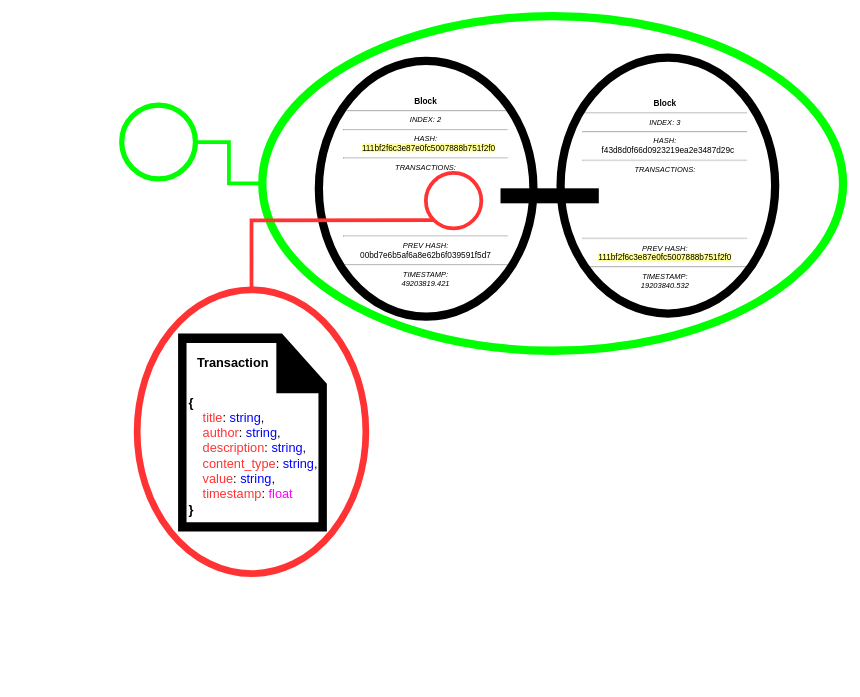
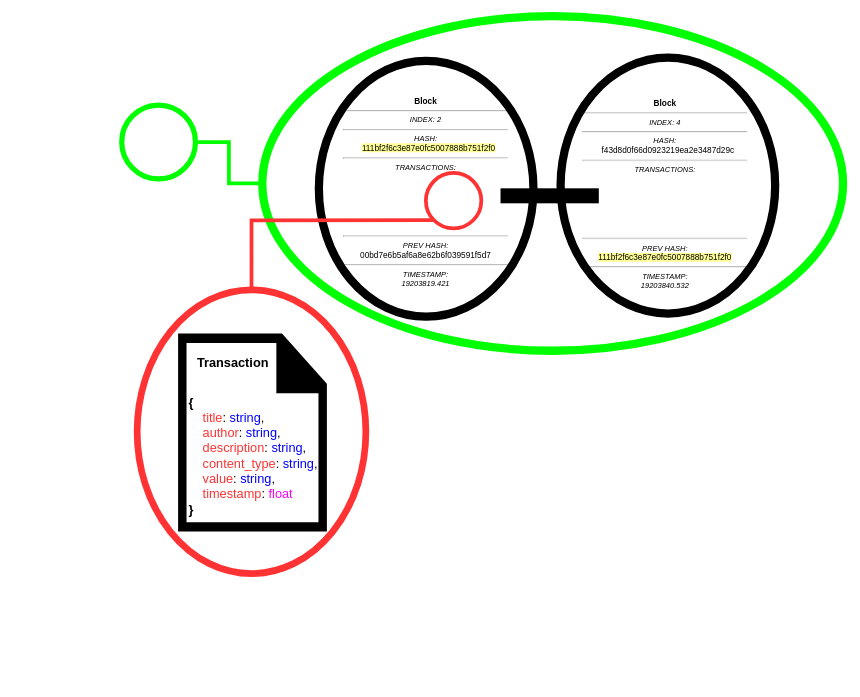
  <mxCell id="0" />
  <mxCell id="1" parent="0" />
  <mxCell id="2" value="" style="group" vertex="1" connectable="0" parent="1"><mxGeometry x="20.003" y="136.003" width="712" height="770" as="geometry" /></mxCell>
  <mxCell id="3" value="" style="group" vertex="1" connectable="0" parent="2"><mxGeometry x="17.05" width="449.95" height="628" as="geometry" /></mxCell>
  <mxCell id="4" value="" style="shape=image;html=1;verticalAlign=top;verticalLabelPosition=bottom;labelBackgroundColor=#ffffff;imageAspect=0;aspect=fixed;image=https://cdn4.iconfinder.com/data/icons/internet-networking-and-communication-glyph-24/24/Chain_link_hyperlink_link_linkage_web-128.png;rounded=0;fontSize=11;rotation=45;" vertex="1" parent="3"><mxGeometry x="60.694" y="15.998" width="77.246" height="77.246" as="geometry" /></mxCell>
  <mxCell id="5" value="" style="shape=image;html=1;verticalAlign=top;verticalLabelPosition=bottom;labelBackgroundColor=#ffffff;imageAspect=0;aspect=fixed;image=https://cdn4.iconfinder.com/data/icons/internet-networking-and-communication-glyph-24/24/Chain_link_hyperlink_link_linkage_web-128.png;rounded=0;fontSize=11;rotation=45;" vertex="1" parent="3"><mxGeometry x="134.776" y="15.998" width="77.246" height="77.246" as="geometry" /></mxCell>
  <mxCell id="6" value="" style="shape=image;html=1;verticalAlign=top;verticalLabelPosition=bottom;labelBackgroundColor=#ffffff;imageAspect=0;aspect=fixed;image=https://cdn4.iconfinder.com/data/icons/internet-networking-and-communication-glyph-24/24/Chain_link_hyperlink_link_linkage_web-128.png;rounded=0;fontSize=11;rotation=135;" vertex="1" parent="3"><mxGeometry x="180.08" y="58.694" width="77.246" height="77.246" as="geometry" /></mxCell>
  <mxCell id="7" value="" style="shape=image;html=1;verticalAlign=top;verticalLabelPosition=bottom;labelBackgroundColor=#ffffff;imageAspect=0;aspect=fixed;image=https://cdn4.iconfinder.com/data/icons/internet-networking-and-communication-glyph-24/24/Chain_link_hyperlink_link_linkage_web-128.png;rounded=0;fontSize=11;rotation=45;" vertex="1" parent="3"><mxGeometry x="60.694" y="100.828" width="77.246" height="77.246" as="geometry" /></mxCell>
  <mxCell id="8" value="" style="shape=image;html=1;verticalAlign=top;verticalLabelPosition=bottom;labelBackgroundColor=#ffffff;imageAspect=0;aspect=fixed;image=https://cdn4.iconfinder.com/data/icons/internet-networking-and-communication-glyph-24/24/Chain_link_hyperlink_link_linkage_web-128.png;rounded=0;fontSize=11;rotation=45;" vertex="1" parent="3"><mxGeometry x="134.776" y="100.828" width="77.246" height="77.246" as="geometry" /></mxCell>
  <mxCell id="9" value="" style="shape=image;html=1;verticalAlign=top;verticalLabelPosition=bottom;labelBackgroundColor=#ffffff;imageAspect=0;aspect=fixed;image=https://cdn4.iconfinder.com/data/icons/internet-networking-and-communication-glyph-24/24/Chain_link_hyperlink_link_linkage_web-128.png;rounded=0;fontSize=11;rotation=-45;" vertex="1" parent="3"><mxGeometry x="16.42" y="142.963" width="77.246" height="77.246" as="geometry" /></mxCell>
  <mxCell id="10" value="" style="shape=image;html=1;verticalAlign=top;verticalLabelPosition=bottom;labelBackgroundColor=#ffffff;imageAspect=0;aspect=fixed;image=https://cdn4.iconfinder.com/data/icons/internet-networking-and-communication-glyph-24/24/Chain_link_hyperlink_link_linkage_web-128.png;rounded=0;fontSize=11;rotation=45;" vertex="1" parent="3"><mxGeometry x="60.694" y="184.585" width="77.246" height="77.246" as="geometry" /></mxCell>
  <mxCell id="11" value="" style="ellipse;whiteSpace=wrap;html=1;aspect=fixed;rounded=0;fontSize=11;fillColor=none;strokeColor=#00FF00;strokeWidth=7;" vertex="1" parent="3"><mxGeometry x="124.545" y="3.652" width="98.303" height="98.303" as="geometry" /></mxCell>
  <mxCell id="12" value="" style="group" vertex="1" connectable="0" parent="3"><mxGeometry x="145.127" y="249.796" width="304.823" height="378.204" as="geometry" /></mxCell>
  <mxCell id="13" value="" style="ellipse;whiteSpace=wrap;html=1;rounded=0;labelBackgroundColor=#FFFF99;fontSize=22;strokeColor=#FF3333;strokeWidth=9;fillColor=none;" vertex="1" parent="12"><mxGeometry width="304.823" height="378.204" as="geometry" /></mxCell>
  <mxCell id="14" value="" style="group" vertex="1" connectable="0" parent="12"><mxGeometry x="54.573" y="58.184" width="234.37" height="264.02" as="geometry" /></mxCell>
  <mxCell id="15" value="" style="sketch=0;pointerEvents=1;shadow=0;dashed=0;html=1;strokeColor=none;fillColor=#000000;labelPosition=center;verticalLabelPosition=bottom;verticalAlign=top;outlineConnect=0;align=center;shape=mxgraph.office.concepts.document_blank;rounded=0;labelBackgroundColor=#FFFF99;fontSize=22;" vertex="1" parent="14"><mxGeometry width="198.3" height="264.02" as="geometry" /></mxCell>
  <mxCell id="16" value="&lt;b&gt;{&lt;/b&gt;&lt;br&gt;&amp;nbsp; &amp;nbsp; &lt;font color=&quot;#ff3333&quot;&gt;title&lt;/font&gt;: &lt;font color=&quot;#0000ff&quot;&gt;string&lt;/font&gt;,&lt;br&gt;&amp;nbsp; &amp;nbsp; &lt;font color=&quot;#ff3333&quot;&gt;author&lt;/font&gt;: &lt;font color=&quot;#0000ff&quot;&gt;string&lt;/font&gt;,&lt;br&gt;&amp;nbsp; &amp;nbsp; &lt;font color=&quot;#ff3333&quot;&gt;description&lt;/font&gt;: &lt;font color=&quot;#0000ff&quot;&gt;string&lt;/font&gt;,&lt;br&gt;&amp;nbsp; &amp;nbsp; &lt;font color=&quot;#ff3333&quot;&gt;content_type&lt;/font&gt;: &lt;font color=&quot;#0000ff&quot;&gt;string&lt;/font&gt;,&lt;br&gt;&amp;nbsp; &amp;nbsp; &lt;font color=&quot;#ff3333&quot;&gt;value&lt;/font&gt;: &lt;font color=&quot;#0000ff&quot;&gt;string&lt;/font&gt;,&lt;br&gt;&amp;nbsp; &amp;nbsp; &lt;font color=&quot;#ff3333&quot;&gt;timestamp&lt;/font&gt;: &lt;font color=&quot;#ff00ff&quot;&gt;float&amp;nbsp; &amp;nbsp;&amp;nbsp;&lt;/font&gt;&lt;br&gt;&lt;b&gt;}&lt;/b&gt;" style="text;html=1;strokeColor=none;fillColor=none;align=left;verticalAlign=middle;whiteSpace=wrap;rounded=0;labelBackgroundColor=none;fontSize=17;" vertex="1" parent="14"><mxGeometry x="12.32" y="92.02" width="222.05" height="143" as="geometry" /></mxCell>
  <mxCell id="17" value="&lt;b&gt;&lt;font color=&quot;#000000&quot;&gt;Transaction&lt;/font&gt;&lt;/b&gt;" style="text;html=1;strokeColor=none;fillColor=none;align=center;verticalAlign=middle;whiteSpace=wrap;rounded=0;labelBackgroundColor=none;fontSize=17;fontColor=#FF00FF;" vertex="1" parent="14"><mxGeometry x="43.247" y="25.017" width="60" height="30" as="geometry" /></mxCell>
  <mxCell id="18" value="" style="group" vertex="1" connectable="0" parent="1"><mxGeometry x="430.37" y="124" width="633.13" height="346" as="geometry" /></mxCell>
  <mxCell id="19" value="" style="group" vertex="1" connectable="0" parent="18"><mxGeometry x="-5.995" y="-44.895" width="639.125" height="387.885" as="geometry" /></mxCell>
- <mxCell id="20" value="&lt;p style=&quot;margin:0px;margin-top:4px;text-align:center;&quot;&gt;&lt;b&gt;Block&lt;/b&gt;&lt;/p&gt;&lt;hr&gt;&lt;p style=&quot;font-size:10px;margin:0px;text-align:center;&quot;&gt;&lt;i&gt;INDEX: 2&lt;/i&gt;&lt;/p&gt;&lt;hr&gt;&lt;p style=&quot;font-size:10px;margin:0px;text-align:center;&quot;&gt;&lt;i&gt;HASH:&lt;/i&gt;&lt;/p&gt;&lt;p style=&quot;text-align: center; margin: 0px 0px 0px 8px;&quot;&gt;&lt;span style=&quot;background-color: rgb(255, 255, 153);&quot;&gt;111bf2f6c3e87e0fc5007888b751f2f0&lt;/span&gt;&lt;/p&gt;&lt;hr&gt;&lt;p style=&quot;font-size:10px;margin:0px;text-align:center;&quot;&gt;&lt;i&gt;TRANSACTIONS:&lt;/i&gt;&lt;/p&gt;&lt;p style=&quot;margin:0px;margin-left:8px;text-align:left;&quot;&gt;&lt;br&gt;&lt;/p&gt;&lt;p style=&quot;margin:0px;margin-left:8px;text-align:left;&quot;&gt;&lt;br&gt;&lt;/p&gt;&lt;p style=&quot;margin:0px;margin-left:8px;text-align:left;&quot;&gt;&lt;br&gt;&lt;/p&gt;&lt;p style=&quot;margin:0px;margin-left:8px;text-align:left;&quot;&gt;&lt;br&gt;&lt;/p&gt;&lt;p style=&quot;margin:0px;margin-left:8px;text-align:left;&quot;&gt;&lt;br&gt;&lt;/p&gt;&lt;p style=&quot;margin:0px;margin-left:8px;text-align:left;&quot;&gt;&lt;br&gt;&lt;/p&gt;&lt;hr&gt;&lt;p style=&quot;font-size:10px;margin:0px;text-align:center;&quot;&gt;&lt;i&gt;PREV HASH:&lt;/i&gt;&lt;/p&gt;&lt;p style=&quot;margin:0px;margin-left:8px;text-align:left;&quot;&gt;&lt;/p&gt;&lt;span style=&quot;&quot;&gt;&lt;div style=&quot;text-align: center;&quot;&gt;00bd7e6b5af6a8e62b6f039591f5d7&lt;br&gt;&lt;/div&gt;&lt;/span&gt;&lt;hr style=&quot;text-align: center;&quot;&gt;&lt;p style=&quot;text-align: center; font-size: 10px; margin: 0px;&quot;&gt;&lt;i&gt;TIMESTAMP:&lt;/i&gt;&lt;/p&gt;&lt;p style=&quot;font-size:10px;margin:0px;text-align:center;&quot;&gt;&lt;i&gt;49203819.421&lt;/i&gt;&lt;/p&gt;" style="shape=rect;html=1;overflow=fill;verticalAlign=top;align=left;whiteSpace=wrap;rounded=60;fontSize=11;strokeColor=none;strokeWidth=7;fillColor=none;" vertex="1" parent="19"><mxGeometry x="32.995" y="44.885" width="220" height="263" as="geometry" /></mxCell>
+ <mxCell id="20" value="&lt;p style=&quot;margin:0px;margin-top:4px;text-align:center;&quot;&gt;&lt;b&gt;Block&lt;/b&gt;&lt;/p&gt;&lt;hr&gt;&lt;p style=&quot;font-size:10px;margin:0px;text-align:center;&quot;&gt;&lt;i&gt;INDEX: 2&lt;/i&gt;&lt;/p&gt;&lt;hr&gt;&lt;p style=&quot;font-size:10px;margin:0px;text-align:center;&quot;&gt;&lt;i&gt;HASH:&lt;/i&gt;&lt;/p&gt;&lt;p style=&quot;text-align: center; margin: 0px 0px 0px 8px;&quot;&gt;&lt;span style=&quot;background-color: rgb(255, 255, 153);&quot;&gt;111bf2f6c3e87e0fc5007888b751f2f0&lt;/span&gt;&lt;/p&gt;&lt;hr&gt;&lt;p style=&quot;font-size:10px;margin:0px;text-align:center;&quot;&gt;&lt;i&gt;TRANSACTIONS:&lt;/i&gt;&lt;/p&gt;&lt;p style=&quot;margin:0px;margin-left:8px;text-align:left;&quot;&gt;&lt;br&gt;&lt;/p&gt;&lt;p style=&quot;margin:0px;margin-left:8px;text-align:left;&quot;&gt;&lt;br&gt;&lt;/p&gt;&lt;p style=&quot;margin:0px;margin-left:8px;text-align:left;&quot;&gt;&lt;br&gt;&lt;/p&gt;&lt;p style=&quot;margin:0px;margin-left:8px;text-align:left;&quot;&gt;&lt;br&gt;&lt;/p&gt;&lt;p style=&quot;margin:0px;margin-left:8px;text-align:left;&quot;&gt;&lt;br&gt;&lt;/p&gt;&lt;p style=&quot;margin:0px;margin-left:8px;text-align:left;&quot;&gt;&lt;br&gt;&lt;/p&gt;&lt;hr&gt;&lt;p style=&quot;font-size:10px;margin:0px;text-align:center;&quot;&gt;&lt;i&gt;PREV HASH:&lt;/i&gt;&lt;/p&gt;&lt;p style=&quot;margin:0px;margin-left:8px;text-align:left;&quot;&gt;&lt;/p&gt;&lt;span style=&quot;&quot;&gt;&lt;div style=&quot;text-align: center;&quot;&gt;00bd7e6b5af6a8e62b6f039591f5d7&lt;br&gt;&lt;/div&gt;&lt;/span&gt;&lt;hr style=&quot;text-align: center;&quot;&gt;&lt;p style=&quot;text-align: center; font-size: 10px; margin: 0px;&quot;&gt;&lt;i&gt;TIMESTAMP:&lt;/i&gt;&lt;/p&gt;&lt;p style=&quot;font-size:10px;margin:0px;text-align:center;&quot;&gt;&lt;i&gt;19203819.421&lt;/i&gt;&lt;/p&gt;" style="shape=rect;html=1;overflow=fill;verticalAlign=top;align=left;whiteSpace=wrap;rounded=60;fontSize=11;strokeColor=none;strokeWidth=7;fillColor=none;" vertex="1" parent="19"><mxGeometry x="32.995" y="44.885" width="220" height="263" as="geometry" /></mxCell>
  <mxCell id="21" value="" style="group" vertex="1" connectable="0" parent="19"><mxGeometry x="68.995" y="156.885" width="140" height="62" as="geometry" /></mxCell>
  <mxCell id="22" value="" style="shape=image;html=1;verticalAlign=top;verticalLabelPosition=bottom;labelBackgroundColor=#ffffff;imageAspect=0;aspect=fixed;image=https://cdn4.iconfinder.com/data/icons/essential-3/32/322-Document-128.png;rounded=0;fontSize=11;strokeColor=#00FF00;strokeWidth=7;fillColor=none;" vertex="1" parent="21"><mxGeometry width="62" height="62" as="geometry" /></mxCell>
  <mxCell id="23" value="" style="shape=image;html=1;verticalAlign=top;verticalLabelPosition=bottom;labelBackgroundColor=#ffffff;imageAspect=0;aspect=fixed;image=https://cdn4.iconfinder.com/data/icons/essential-3/32/322-Document-128.png;rounded=0;fontSize=11;strokeColor=#00FF00;strokeWidth=7;fillColor=none;" vertex="1" parent="21"><mxGeometry x="78" width="62" height="62" as="geometry" /></mxCell>
  <mxCell id="24" value="" style="shape=image;html=1;verticalAlign=top;verticalLabelPosition=bottom;labelBackgroundColor=#ffffff;imageAspect=0;aspect=fixed;image=https://cdn4.iconfinder.com/data/icons/essential-3/32/322-Document-128.png;rounded=0;fontSize=11;strokeColor=#00FF00;strokeWidth=7;fillColor=none;" vertex="1" parent="21"><mxGeometry x="46" width="62" height="62" as="geometry" /></mxCell>
  <mxCell id="25" value="" style="shape=image;html=1;verticalAlign=top;verticalLabelPosition=bottom;labelBackgroundColor=#ffffff;imageAspect=0;aspect=fixed;image=https://cdn4.iconfinder.com/data/icons/essential-3/32/322-Document-128.png;rounded=0;fontSize=11;strokeColor=#00FF00;strokeWidth=7;fillColor=none;" vertex="1" parent="21"><mxGeometry x="62" width="62" height="62" as="geometry" /></mxCell>
  <mxCell id="26" value="" style="shape=image;html=1;verticalAlign=top;verticalLabelPosition=bottom;labelBackgroundColor=#ffffff;imageAspect=0;aspect=fixed;image=https://cdn4.iconfinder.com/data/icons/essential-3/32/322-Document-128.png;rounded=0;fontSize=11;strokeColor=#00FF00;strokeWidth=7;fillColor=none;" vertex="1" parent="21"><mxGeometry x="16" width="62" height="62" as="geometry" /></mxCell>
  <mxCell id="27" value="" style="shape=image;html=1;verticalAlign=top;verticalLabelPosition=bottom;labelBackgroundColor=#ffffff;imageAspect=0;aspect=fixed;image=https://cdn4.iconfinder.com/data/icons/essential-3/32/322-Document-128.png;rounded=0;fontSize=11;strokeColor=#00FF00;strokeWidth=7;fillColor=none;" vertex="1" parent="21"><mxGeometry x="31" width="62" height="62" as="geometry" /></mxCell>
  <mxCell id="28" value="" style="rounded=0;whiteSpace=wrap;html=1;fontSize=11;strokeColor=none;strokeWidth=7;fillColor=default;" vertex="1" parent="21"><mxGeometry x="100" y="4" width="23" height="54" as="geometry" /></mxCell>
  <mxCell id="29" value="" style="rounded=0;whiteSpace=wrap;html=1;fontSize=11;strokeColor=none;strokeWidth=7;fillColor=default;" vertex="1" parent="21"><mxGeometry x="93" y="16" width="15" height="42" as="geometry" /></mxCell>
  <mxCell id="30" value="" style="ellipse;whiteSpace=wrap;html=1;rounded=0;fontSize=11;strokeColor=#000000;strokeWidth=11;fillColor=none;rotation=90;" vertex="1" parent="19"><mxGeometry x="-27.565" y="29.005" width="341.13" height="286" as="geometry" /></mxCell>
  <mxCell id="31" value="" style="group" vertex="1" connectable="0" parent="1"><mxGeometry x="688" y="146" width="435.005" height="359.005" as="geometry" /></mxCell>
  <mxCell id="32" value="" style="group" vertex="1" connectable="0" parent="31"><mxGeometry x="55.005" y="-64.005" width="380" height="423.01" as="geometry" /></mxCell>
- <mxCell id="33" value="&lt;p style=&quot;margin:0px;margin-top:4px;text-align:center;&quot;&gt;&lt;b&gt;Block&lt;/b&gt;&lt;/p&gt;&lt;hr&gt;&lt;p style=&quot;font-size:10px;margin:0px;text-align:center;&quot;&gt;&lt;i&gt;INDEX: 3&lt;/i&gt;&lt;/p&gt;&lt;hr&gt;&lt;p style=&quot;font-size:10px;margin:0px;text-align:center;&quot;&gt;&lt;i&gt;HASH:&lt;/i&gt;&lt;/p&gt;&lt;p style=&quot;text-align: center; margin: 0px 0px 0px 8px;&quot;&gt;f43d8d0f66d0923219ea2e3487d29c&lt;/p&gt;&lt;hr&gt;&lt;p style=&quot;font-size:10px;margin:0px;text-align:center;&quot;&gt;&lt;i&gt;TRANSACTIONS:&lt;/i&gt;&lt;/p&gt;&lt;p style=&quot;margin:0px;margin-left:8px;text-align:left;&quot;&gt;&lt;br&gt;&lt;/p&gt;&lt;p style=&quot;margin:0px;margin-left:8px;text-align:left;&quot;&gt;&lt;br&gt;&lt;/p&gt;&lt;p style=&quot;margin:0px;margin-left:8px;text-align:left;&quot;&gt;&lt;br&gt;&lt;/p&gt;&lt;p style=&quot;margin:0px;margin-left:8px;text-align:left;&quot;&gt;&lt;br&gt;&lt;/p&gt;&lt;p style=&quot;margin:0px;margin-left:8px;text-align:left;&quot;&gt;&lt;br&gt;&lt;/p&gt;&lt;p style=&quot;margin:0px;margin-left:8px;text-align:left;&quot;&gt;&lt;br&gt;&lt;/p&gt;&lt;hr&gt;&lt;p style=&quot;font-size:10px;margin:0px;text-align:center;&quot;&gt;&lt;i&gt;PREV HASH:&lt;/i&gt;&lt;/p&gt;&lt;p style=&quot;margin:0px;margin-left:8px;text-align:left;&quot;&gt;&lt;/p&gt;&lt;span style=&quot;&quot;&gt;&lt;div style=&quot;text-align: center;&quot;&gt;&lt;span style=&quot;background-color: rgb(255, 255, 153);&quot;&gt;111bf2f6c3e87e0fc5007888b751f2f0&lt;/span&gt;&lt;/div&gt;&lt;/span&gt;&lt;hr style=&quot;text-align: center;&quot;&gt;&lt;p style=&quot;text-align: center; font-size: 10px; margin: 0px;&quot;&gt;&lt;i&gt;TIMESTAMP:&lt;/i&gt;&lt;/p&gt;&lt;p style=&quot;font-size:10px;margin:0px;text-align:center;&quot;&gt;&lt;i&gt;19203840.532&lt;/i&gt;&lt;/p&gt;" style="shape=rect;html=1;overflow=fill;verticalAlign=top;align=left;whiteSpace=wrap;rounded=60;fontSize=11;strokeColor=none;strokeWidth=7;fillColor=none;" vertex="1" parent="32"><mxGeometry x="32.995" y="44.885" width="220" height="263" as="geometry" /></mxCell>
+ <mxCell id="33" value="&lt;p style=&quot;margin:0px;margin-top:4px;text-align:center;&quot;&gt;&lt;b&gt;Block&lt;/b&gt;&lt;/p&gt;&lt;hr&gt;&lt;p style=&quot;font-size:10px;margin:0px;text-align:center;&quot;&gt;&lt;i&gt;INDEX: 4&lt;/i&gt;&lt;/p&gt;&lt;hr&gt;&lt;p style=&quot;font-size:10px;margin:0px;text-align:center;&quot;&gt;&lt;i&gt;HASH:&lt;/i&gt;&lt;/p&gt;&lt;p style=&quot;text-align: center; margin: 0px 0px 0px 8px;&quot;&gt;f43d8d0f66d0923219ea2e3487d29c&lt;/p&gt;&lt;hr&gt;&lt;p style=&quot;font-size:10px;margin:0px;text-align:center;&quot;&gt;&lt;i&gt;TRANSACTIONS:&lt;/i&gt;&lt;/p&gt;&lt;p style=&quot;margin:0px;margin-left:8px;text-align:left;&quot;&gt;&lt;br&gt;&lt;/p&gt;&lt;p style=&quot;margin:0px;margin-left:8px;text-align:left;&quot;&gt;&lt;br&gt;&lt;/p&gt;&lt;p style=&quot;margin:0px;margin-left:8px;text-align:left;&quot;&gt;&lt;br&gt;&lt;/p&gt;&lt;p style=&quot;margin:0px;margin-left:8px;text-align:left;&quot;&gt;&lt;br&gt;&lt;/p&gt;&lt;p style=&quot;margin:0px;margin-left:8px;text-align:left;&quot;&gt;&lt;br&gt;&lt;/p&gt;&lt;p style=&quot;margin:0px;margin-left:8px;text-align:left;&quot;&gt;&lt;br&gt;&lt;/p&gt;&lt;hr&gt;&lt;p style=&quot;font-size:10px;margin:0px;text-align:center;&quot;&gt;&lt;i&gt;PREV HASH:&lt;/i&gt;&lt;/p&gt;&lt;p style=&quot;margin:0px;margin-left:8px;text-align:left;&quot;&gt;&lt;/p&gt;&lt;span style=&quot;&quot;&gt;&lt;div style=&quot;text-align: center;&quot;&gt;&lt;span style=&quot;background-color: rgb(255, 255, 153);&quot;&gt;111bf2f6c3e87e0fc5007888b751f2f0&lt;/span&gt;&lt;/div&gt;&lt;/span&gt;&lt;hr style=&quot;text-align: center;&quot;&gt;&lt;p style=&quot;text-align: center; font-size: 10px; margin: 0px;&quot;&gt;&lt;i&gt;TIMESTAMP:&lt;/i&gt;&lt;/p&gt;&lt;p style=&quot;font-size:10px;margin:0px;text-align:center;&quot;&gt;&lt;i&gt;19203840.532&lt;/i&gt;&lt;/p&gt;" style="shape=rect;html=1;overflow=fill;verticalAlign=top;align=left;whiteSpace=wrap;rounded=60;fontSize=11;strokeColor=none;strokeWidth=7;fillColor=none;" vertex="1" parent="32"><mxGeometry x="32.995" y="44.885" width="220" height="263" as="geometry" /></mxCell>
  <mxCell id="34" value="" style="group" vertex="1" connectable="0" parent="32"><mxGeometry x="68.995" y="156.885" width="140" height="62" as="geometry" /></mxCell>
  <mxCell id="35" value="" style="shape=image;html=1;verticalAlign=top;verticalLabelPosition=bottom;labelBackgroundColor=#ffffff;imageAspect=0;aspect=fixed;image=https://cdn4.iconfinder.com/data/icons/essential-3/32/322-Document-128.png;rounded=0;fontSize=11;strokeColor=#00FF00;strokeWidth=7;fillColor=none;" vertex="1" parent="34"><mxGeometry width="62" height="62" as="geometry" /></mxCell>
  <mxCell id="36" value="" style="shape=image;html=1;verticalAlign=top;verticalLabelPosition=bottom;labelBackgroundColor=#ffffff;imageAspect=0;aspect=fixed;image=https://cdn4.iconfinder.com/data/icons/essential-3/32/322-Document-128.png;rounded=0;fontSize=11;strokeColor=#00FF00;strokeWidth=7;fillColor=none;" vertex="1" parent="34"><mxGeometry x="78" width="62" height="62" as="geometry" /></mxCell>
  <mxCell id="37" value="" style="shape=image;html=1;verticalAlign=top;verticalLabelPosition=bottom;labelBackgroundColor=#ffffff;imageAspect=0;aspect=fixed;image=https://cdn4.iconfinder.com/data/icons/essential-3/32/322-Document-128.png;rounded=0;fontSize=11;strokeColor=#00FF00;strokeWidth=7;fillColor=none;" vertex="1" parent="34"><mxGeometry x="46" width="62" height="62" as="geometry" /></mxCell>
  <mxCell id="38" value="" style="shape=image;html=1;verticalAlign=top;verticalLabelPosition=bottom;labelBackgroundColor=#ffffff;imageAspect=0;aspect=fixed;image=https://cdn4.iconfinder.com/data/icons/essential-3/32/322-Document-128.png;rounded=0;fontSize=11;strokeColor=#00FF00;strokeWidth=7;fillColor=none;" vertex="1" parent="34"><mxGeometry x="62" width="62" height="62" as="geometry" /></mxCell>
  <mxCell id="39" value="" style="shape=image;html=1;verticalAlign=top;verticalLabelPosition=bottom;labelBackgroundColor=#ffffff;imageAspect=0;aspect=fixed;image=https://cdn4.iconfinder.com/data/icons/essential-3/32/322-Document-128.png;rounded=0;fontSize=11;strokeColor=#00FF00;strokeWidth=7;fillColor=none;" vertex="1" parent="34"><mxGeometry x="16" width="62" height="62" as="geometry" /></mxCell>
  <mxCell id="40" value="" style="shape=image;html=1;verticalAlign=top;verticalLabelPosition=bottom;labelBackgroundColor=#ffffff;imageAspect=0;aspect=fixed;image=https://cdn4.iconfinder.com/data/icons/essential-3/32/322-Document-128.png;rounded=0;fontSize=11;strokeColor=#00FF00;strokeWidth=7;fillColor=none;" vertex="1" parent="34"><mxGeometry x="31" width="62" height="62" as="geometry" /></mxCell>
  <mxCell id="41" value="" style="rounded=0;whiteSpace=wrap;html=1;fontSize=11;strokeColor=none;strokeWidth=7;fillColor=default;" vertex="1" parent="34"><mxGeometry x="100" y="4" width="23" height="54" as="geometry" /></mxCell>
  <mxCell id="42" value="" style="rounded=0;whiteSpace=wrap;html=1;fontSize=11;strokeColor=none;strokeWidth=7;fillColor=default;" vertex="1" parent="34"><mxGeometry x="93" y="16" width="15" height="42" as="geometry" /></mxCell>
  <mxCell id="43" value="" style="ellipse;whiteSpace=wrap;html=1;rounded=0;fontSize=11;strokeColor=#000000;strokeWidth=11;fillColor=none;rotation=90;" vertex="1" parent="32"><mxGeometry x="-24.005" y="21.885" width="341.13" height="286" as="geometry" /></mxCell>
  <mxCell id="44" value="" style="ellipse;whiteSpace=wrap;html=1;rounded=0;labelBackgroundColor=#FFFF99;fontSize=11;strokeColor=#00FF00;strokeWidth=11;fillColor=none;" vertex="1" parent="32"><mxGeometry x="-394" y="-61" width="774" height="446" as="geometry" /></mxCell>
  <mxCell id="45" value="" style="rounded=0;whiteSpace=wrap;html=1;labelBackgroundColor=#FFFF99;fontSize=11;strokeColor=#000000;strokeWidth=11;fillColor=none;" vertex="1" parent="32"><mxGeometry x="-71.005" y="174.005" width="120" height="9" as="geometry" /></mxCell>
  <mxCell id="46" value="" style="ellipse;whiteSpace=wrap;html=1;aspect=fixed;rounded=0;labelBackgroundColor=#FFFF99;fontSize=11;strokeColor=#FF3333;strokeWidth=5;fillColor=none;" vertex="1" parent="32"><mxGeometry x="-176.005" y="148.005" width="73.88" height="73.88" as="geometry" /></mxCell>
  <mxCell id="47" style="edgeStyle=orthogonalEdgeStyle;rounded=0;orthogonalLoop=1;jettySize=auto;html=1;fontSize=11;strokeColor=#00FF00;strokeWidth=5;endArrow=none;endFill=0;" edge="1" parent="1" source="11" target="44"><mxGeometry relative="1" as="geometry" /></mxCell>
  <mxCell id="48" style="edgeStyle=orthogonalEdgeStyle;rounded=0;orthogonalLoop=1;jettySize=auto;html=1;exitX=0;exitY=1;exitDx=0;exitDy=0;entryX=0.5;entryY=0;entryDx=0;entryDy=0;fontSize=22;endArrow=none;endFill=0;strokeColor=#FF3333;strokeWidth=5;" edge="1" parent="1" source="46" target="13"><mxGeometry relative="1" as="geometry" /></mxCell>
